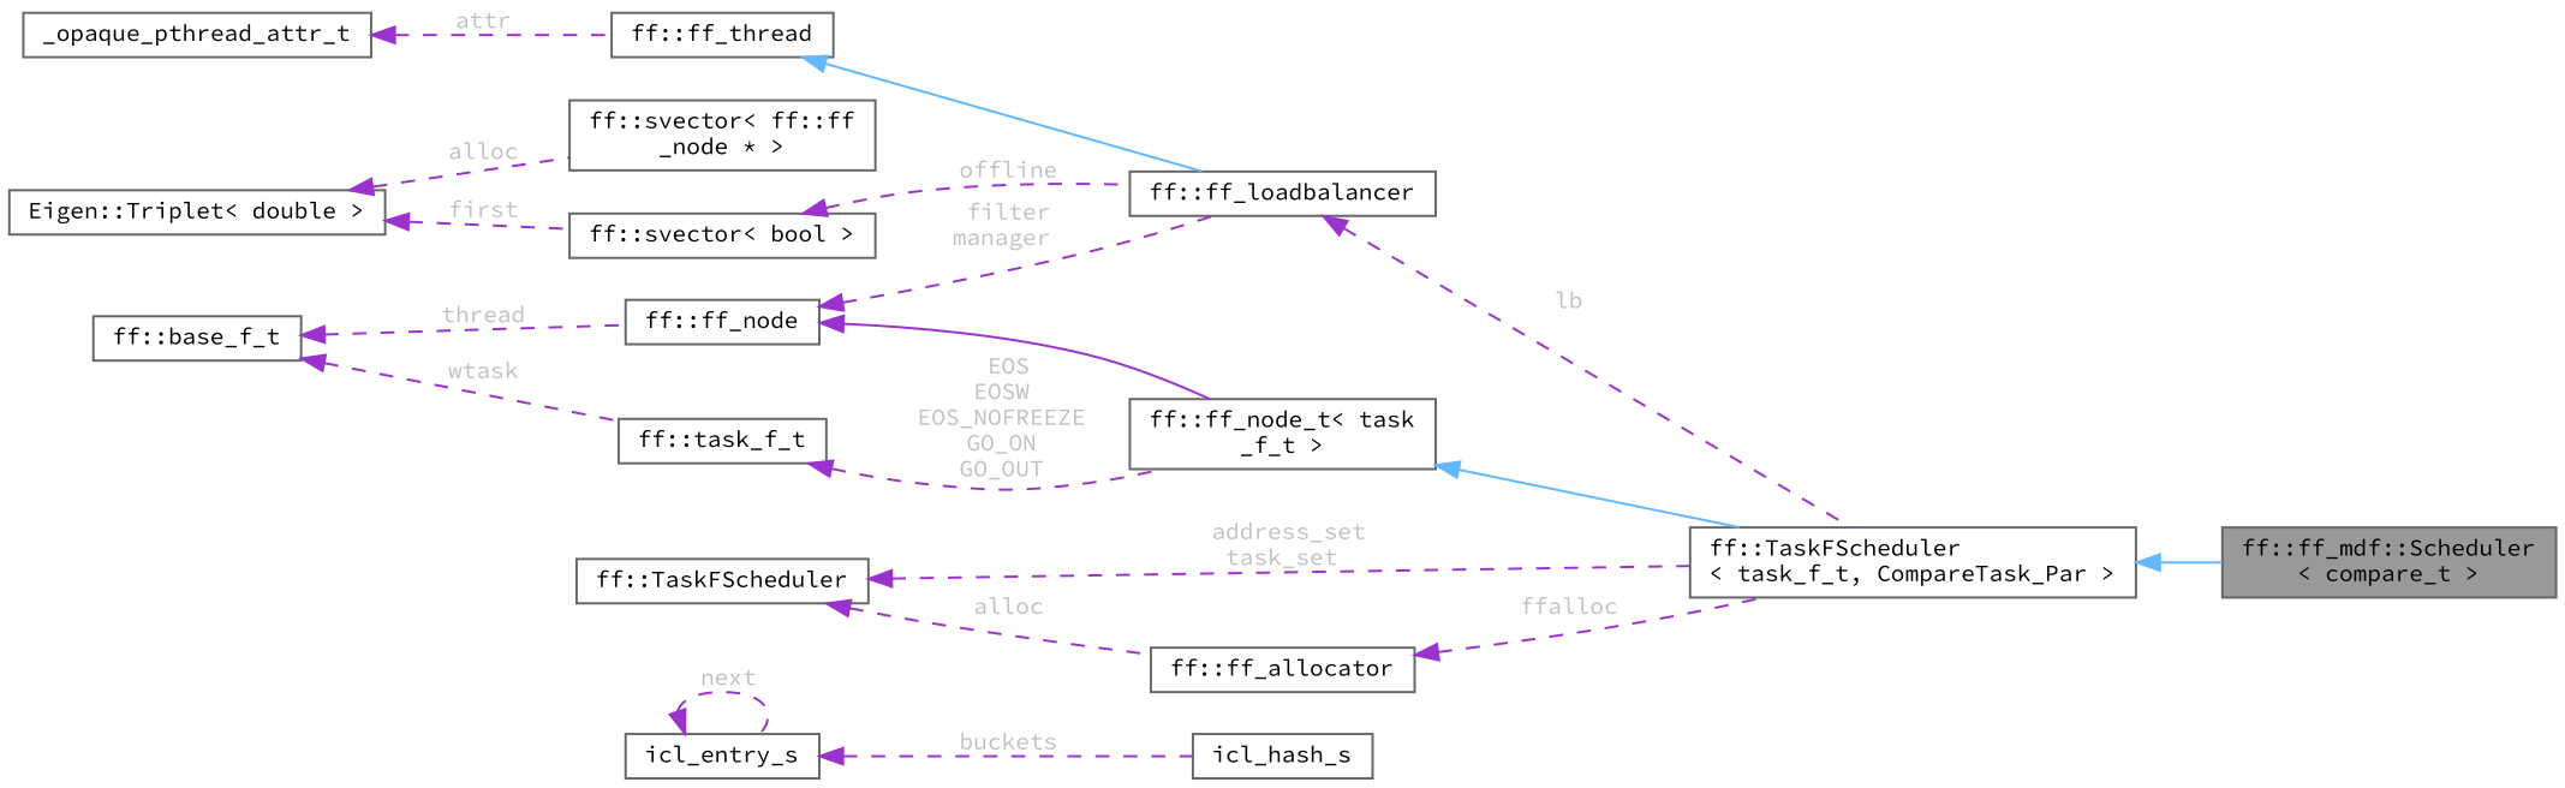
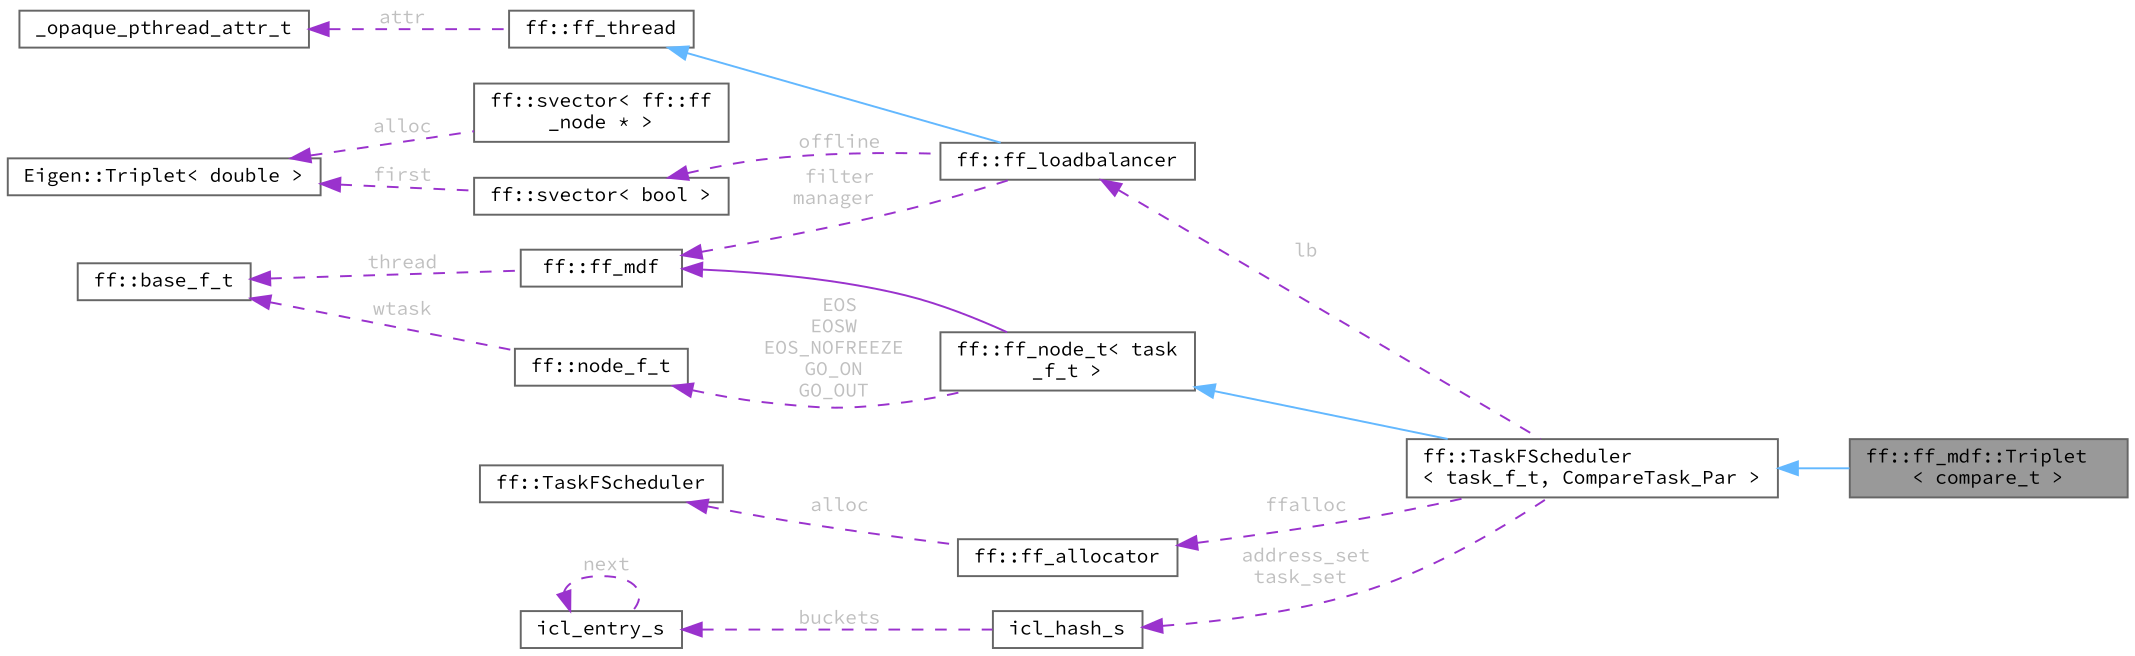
  digraph {
    fontname="Source Code Pro"
    rankdir=LR
    node [color=gray40 fillcolor=white fontname="Source Code Pro" fontsize=10 shape=box style=filled]
    edge [color=darkorchid3 dir=back fontname="Source Code Pro" fontsize=10 labelfontname=Helvetica labelfontsize=10 style=dashed fontcolor=grey]
-   n1 [fillcolor=grey60 fontcolor=black height=0.2 label="ff::ff_mdf::Scheduler\l\< compare_t \>" width=0.4]
+   n1 [fillcolor=grey60 fontcolor=black height=0.2 label="ff::ff_mdf::Triplet\l\< compare_t \>" width=0.4]
    n2 [height=0.2 label="ff::TaskFScheduler\l\< task_f_t, CompareTask_Par \>" width=0.4]
    n3 [height=0.2 label="ff::ff_node_t\< task\l_f_t \>" width=0.4]
-   n4 [height=0.2 label="ff::ff_node" width=0.4]
+   n4 [height=0.2 label="ff::ff_mdf" width=0.4]
    n5 [height=0.2 label="ff::ff_loadbalancer" width=0.4]
    n6 [height=0.2 label="ff::ff_thread" width=0.4]
    n7 [height=0.2 label=_opaque_pthread_attr_t width=0.4]
-   n8 [height=0.2 label="ff::task_f_t" width=0.4]
+   n8 [height=0.2 label="ff::node_f_t" width=0.4]
    n9 [height=0.2 label="ff::base_f_t" width=0.4]
    n10 [height=0.2 label="ff::svector\< ff::ff\l_node * \>" width=0.4]
    n11 [height=0.2 label="Eigen::Triplet\< double \>" width=0.4]
    n12 [height=0.2 label="ff::svector\< bool \>" width=0.4]
    n13 [height=0.2 label="ff::ff_allocator" width=0.4]
    n14 [height=0.2 label="ff::TaskFScheduler" width=0.4]
    n15 [height=0.2 label=icl_hash_s width=0.4]
    n16 [height=0.2 label=icl_entry_s width=0.4]
    n2 -> n1 [color=steelblue1 style=solid fontcolor=""]
    n3 -> n2 [color=steelblue1 style=solid fontcolor=""]
    n4 -> n3 [style=solid fontcolor=""]
    n4 -> n5 [label=" filter\nmanager"]
    n5 -> n2 [label=" lb"]
    n6 -> n5 [color=steelblue1 style=solid fontcolor=""]
    n7 -> n6 [label=" attr"]
    n8 -> n3 [label=" EOS\nEOSW\nEOS_NOFREEZE\nGO_ON\nGO_OUT"]
    n9 -> n4 [label=" thread"]
    n9 -> n8 [label=" wtask"]
    n11 -> n10 [label=" alloc"]
    n11 -> n12 [label=" first"]
    n12 -> n5 [label=" offline"]
    n13 -> n2 [label=" ffalloc"]
    n14 -> n13 [label=" alloc"]
-   n14 -> n2 [label=" address_set\ntask_set"]
+   n15 -> n2 [label=" address_set\ntask_set"]
    n16 -> n15 [label=" buckets"]
    n16 -> n16 [label=" next"]
  }
